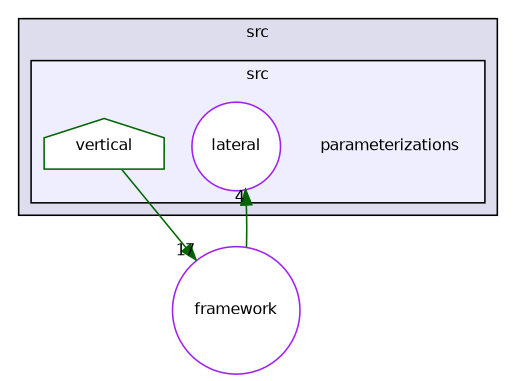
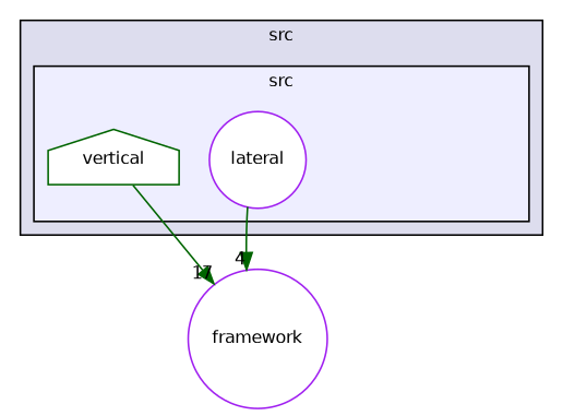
  digraph {
    compound=true
    node [color=purple fontname=Helvetica fontsize=10 shape=circle]
    edge [color=darkgreen labeldistance=1.5 labelfontname=Helvetica labelfontsize=10]
-   n1 [label=parameterizations shape=plaintext]
    n2 [fillcolor=white label=lateral style=filled]
    n3 [color=darkgreen fillcolor=white label=vertical shape=house style=filled]
    n4 [label=framework]
    subgraph cluster_1 {
      bgcolor="#ddddee"
      fontname=Helvetica
      fontsize=10
      label=src
      pencolor=black
      subgraph cluster_2 {
        bgcolor="#eeeeff"
        fontname=Helvetica
        fontsize=10
        label=src
        pencolor=black
-       n1
        n2
        n3
      }
    }
-   n4 -> n2 [headlabel=4]
+   n2 -> n4 [headlabel=4]
    n3 -> n4 [headlabel=17]
  }
